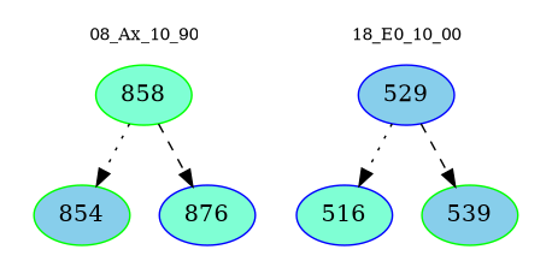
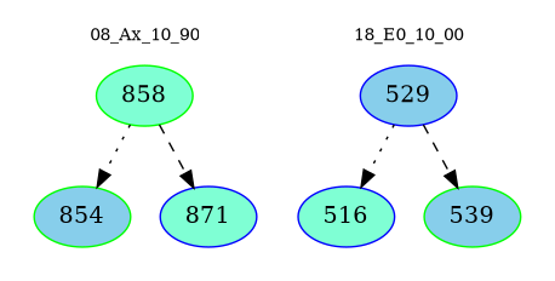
  digraph {
    node [color=green fillcolor=aquamarine style=filled]
    edge [color=black style=dotted]
    n1 [label=858]
    n2 [fillcolor=skyblue label=854]
-   n3 [color=blue label=876]
+   n3 [color=blue label=871]
    n4 [color=blue fillcolor=skyblue label=529]
    n5 [color=blue label=516]
    n6 [fillcolor=skyblue label=539]
    subgraph cluster_1 {
      color=white
      fontsize=10
      label="08_Ax_10_90"
      n1
      n2
      n3
    }
    subgraph cluster_2 {
      color=white
      fontsize=10
      label="18_E0_10_00"
      n4
      n5
      n6
    }
    n1 -> n2
    n1 -> n3 [style=dashed]
    n4 -> n5
    n4 -> n6 [style=dashed]
  }
